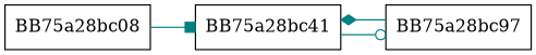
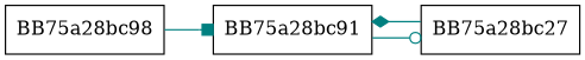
  digraph {
    rankdir=LR
    splines=ortho
    node [shape=box]
    edge [color=teal]
-   BB75a28bc08
-   BB75a28bc41
-   BB75a28bc27 [label=BB75a28bc97]
+   BB75a28bc08 [label=BB75a28bc98]
+   BB75a28bc41 [label=BB75a28bc91]
+   BB75a28bc27
    BB75a28bc08 -> BB75a28bc41 [arrowhead=box]
    BB75a28bc41 -> BB75a28bc27 [arrowhead=odot]
    BB75a28bc27 -> BB75a28bc41 [arrowhead=diamond]
  }
